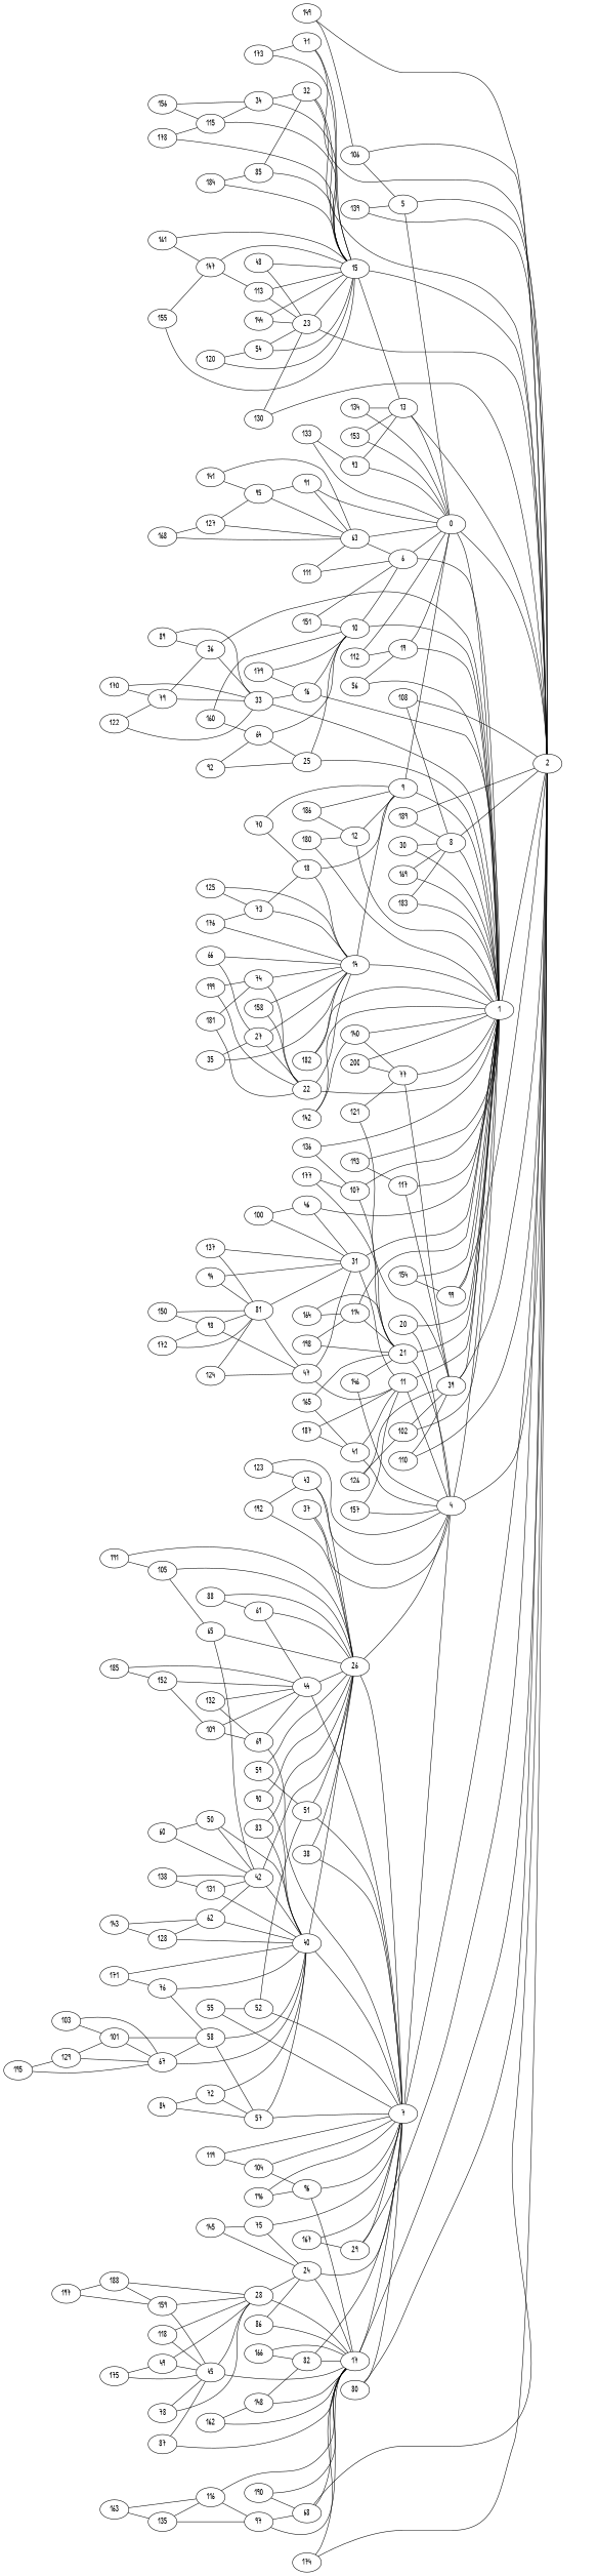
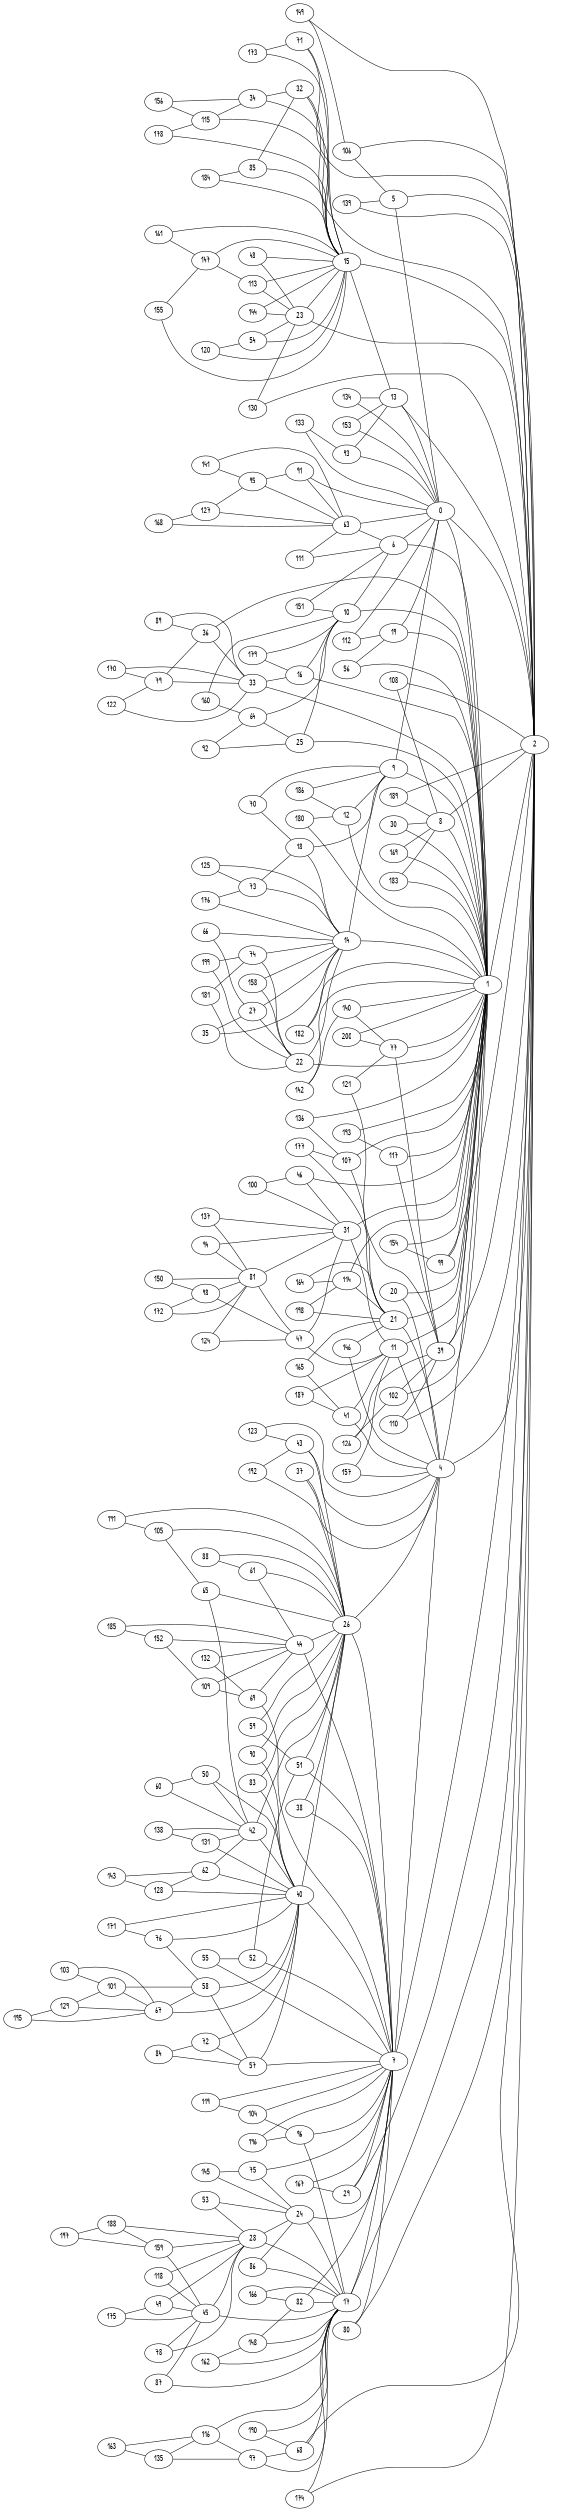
  strict graph {
    fontname="Patrick Hand"
    rankdir=LR
    node [fontname="Patrick Hand"]
    edge [fontname="Patrick Hand"]
    0
    1
    2
    4
    5
    6
    7
    8
    9
    10
    11
    12
    13
    14
    15
    16
    17
    18
    19
    20
    21
    22
    23
    24
    25
    26
    27
    28
    29
    30
    31
    32
    33
    34
    35
    36
    37
    38
    39
    40
    41
    42
    43
    44
    45
    46
    47
    48
    49
    50
    51
    52
+   53
    54
    55
    56
    57
    58
    59
    60
    61
    62
    63
    64
    65
    66
    67
    68
    69
    70
    71
    72
    73
    74
    75
    76
    77
    78
    79
    80
    81
    82
    83
    84
    85
    86
    87
    88
    89
    90
    91
    92
    93
    94
    95
    96
    97
    98
    99
    100
    101
    102
    103
    104
    105
    106
    107
    108
    109
    110
    111
    112
    113
    114
    115
    116
    117
    118
    119
    120
    121
    122
    123
    124
    125
    126
    127
    128
    129
    130
    131
    132
    133
    134
    135
    136
    137
    138
    139
    140
    141
    142
    143
    144
    145
    146
    147
    148
    149
    150
    151
    152
    153
    154
    155
    156
    157
    158
    159
    160
    161
    162
    163
    164
    165
    166
    167
    168
    169
    170
    171
    172
    173
    174
    175
    176
    177
    178
    179
    180
    181
    182
    183
    184
    185
    186
    187
    188
    189
    190
    191
    192
    193
    195
    196
    197
    198
    199
    200
    0 -- 1
    0 -- 2
    1 -- 2
    4 -- 1
    4 -- 2
    5 -- 0
    5 -- 2
    6 -- 0
    6 -- 1
    7 -- 2
    7 -- 4
    8 -- 1
    8 -- 2
    9 -- 0
    9 -- 1
    10 -- 1
    10 -- 6
    11 -- 1
    11 -- 4
    12 -- 1
    12 -- 9
    13 -- 0
    13 -- 2
    14 -- 1
    14 -- 9
    15 -- 2
    15 -- 13
    16 -- 1
    16 -- 10
    17 -- 2
    17 -- 7
    18 -- 9
    18 -- 14
    19 -- 0
    19 -- 1
    20 -- 1
    20 -- 4
    21 -- 1
    21 -- 4
    22 -- 1
    22 -- 14
    23 -- 2
    23 -- 15
    24 -- 7
    24 -- 17
    25 -- 1
    25 -- 10
    26 -- 4
    26 -- 7
    27 -- 14
    27 -- 22
    28 -- 17
    28 -- 24
    29 -- 2
    29 -- 7
    30 -- 1
    30 -- 8
    31 -- 1
    31 -- 11
    32 -- 2
    32 -- 15
    33 -- 1
    33 -- 16
    34 -- 15
    34 -- 32
    35 -- 14
    35 -- 27
    36 -- 1
    36 -- 33
    37 -- 4
    37 -- 26
    38 -- 7
    38 -- 26
    39 -- 1
    39 -- 2
    40 -- 7
    40 -- 26
    41 -- 4
    41 -- 11
    42 -- 26
    42 -- 40
    43 -- 4
    43 -- 26
    44 -- 7
    44 -- 26
    45 -- 17
    45 -- 28
    46 -- 1
    46 -- 31
    47 -- 11
    47 -- 31
    48 -- 15
    48 -- 23
    49 -- 28
    49 -- 45
    50 -- 40
    50 -- 42
    51 -- 7
    51 -- 26
    52 -- 7
    52 -- 51
+   53 -- 24
+   53 -- 28
    54 -- 15
    54 -- 23
    55 -- 7
    55 -- 52
    56 -- 1
    56 -- 19
    57 -- 7
    57 -- 40
    58 -- 40
    58 -- 57
    59 -- 26
    59 -- 51
    60 -- 42
    60 -- 50
    61 -- 26
    61 -- 44
    62 -- 40
    62 -- 42
    63 -- 0
    63 -- 6
    64 -- 10
    64 -- 25
    65 -- 26
    65 -- 42
    66 -- 14
    66 -- 27
    67 -- 40
    67 -- 58
    68 -- 2
    68 -- 17
    69 -- 7
    69 -- 44
    70 -- 9
    70 -- 18
    71 -- 2
    71 -- 15
    72 -- 40
    72 -- 57
    73 -- 14
    73 -- 18
    74 -- 14
    74 -- 22
    75 -- 7
    75 -- 24
    76 -- 40
    76 -- 58
    77 -- 1
    77 -- 39
    78 -- 28
    78 -- 45
    79 -- 33
    79 -- 36
    80 -- 2
    80 -- 7
    81 -- 31
    81 -- 47
    82 -- 7
    82 -- 17
    83 -- 26
    83 -- 40
    84 -- 57
    84 -- 72
    85 -- 15
    85 -- 32
    86 -- 17
    86 -- 24
    87 -- 17
    87 -- 45
    88 -- 26
    88 -- 61
    89 -- 33
    89 -- 36
    90 -- 26
    90 -- 40
    91 -- 0
    91 -- 63
    92 -- 25
    92 -- 64
    93 -- 0
    93 -- 13
    94 -- 31
    94 -- 81
    95 -- 63
    95 -- 91
    96 -- 7
    96 -- 17
    97 -- 17
    97 -- 68
    98 -- 47
    98 -- 81
    99 -- 1
    99 -- 2
    100 -- 31
    100 -- 46
    101 -- 58
    101 -- 67
    102 -- 1
    102 -- 39
    103 -- 67
    103 -- 101
    104 -- 7
    104 -- 96
    105 -- 26
    105 -- 65
    106 -- 2
    106 -- 5
    107 -- 1
    107 -- 21
    108 -- 2
    108 -- 8
    109 -- 44
    109 -- 69
    110 -- 2
    110 -- 39
    111 -- 6
    111 -- 63
    112 -- 0
    112 -- 19
    113 -- 15
    113 -- 23
    114 -- 1
    114 -- 21
    115 -- 15
    115 -- 34
    116 -- 17
    116 -- 97
    117 -- 1
    117 -- 39
    118 -- 28
    118 -- 45
    119 -- 7
    119 -- 104
    120 -- 15
    120 -- 54
    121 -- 39
    121 -- 77
    122 -- 33
    122 -- 79
    123 -- 4
    123 -- 43
    124 -- 47
    124 -- 81
    125 -- 14
    125 -- 73
    126 -- 39
    126 -- 102
    127 -- 63
    127 -- 95
    128 -- 40
    128 -- 62
    129 -- 67
    129 -- 101
    130 -- 2
    130 -- 23
    131 -- 40
    131 -- 42
    132 -- 44
    132 -- 69
    133 -- 0
    133 -- 93
    134 -- 0
    134 -- 13
    135 -- 97
    135 -- 116
    136 -- 1
    136 -- 107
    137 -- 31
    137 -- 81
    138 -- 42
    138 -- 131
    139 -- 2
    139 -- 5
    140 -- 1
    140 -- 77
    141 -- 63
    141 -- 95
    142 -- 1
    142 -- 140
    143 -- 62
    143 -- 128
    144 -- 15
    144 -- 23
    145 -- 24
    145 -- 75
    146 -- 4
    146 -- 21
    147 -- 15
    147 -- 113
    148 -- 17
    148 -- 82
    149 -- 2
    149 -- 106
    150 -- 81
    150 -- 98
    151 -- 6
    151 -- 10
    152 -- 44
    152 -- 109
    153 -- 0
    153 -- 13
    154 -- 1
    154 -- 99
    155 -- 15
    155 -- 147
    156 -- 34
    156 -- 115
    157 -- 4
    157 -- 11
    158 -- 14
    158 -- 22
    159 -- 28
    159 -- 45
    160 -- 10
    160 -- 64
    161 -- 15
    161 -- 147
    162 -- 17
    162 -- 148
    163 -- 116
    163 -- 135
    164 -- 21
    164 -- 114
    165 -- 21
    165 -- 41
    166 -- 17
    166 -- 82
    167 -- 7
    167 -- 29
    168 -- 63
    168 -- 127
    169 -- 1
    169 -- 8
    170 -- 33
    170 -- 79
    171 -- 40
    171 -- 76
    172 -- 81
    172 -- 98
    173 -- 15
    173 -- 71
    174 -- 2
    174 -- 17
    175 -- 45
    175 -- 49
    176 -- 14
    176 -- 73
    177 -- 21
    177 -- 107
    178 -- 15
    178 -- 115
    179 -- 10
    179 -- 16
    180 -- 1
    180 -- 12
    181 -- 22
    181 -- 74
    182 -- 1
    182 -- 14
    183 -- 1
    183 -- 8
    184 -- 15
    184 -- 85
    185 -- 44
    185 -- 152
    186 -- 9
    186 -- 12
    187 -- 11
    187 -- 41
    188 -- 28
    188 -- 159
    189 -- 2
    189 -- 8
    190 -- 17
    190 -- 68
    191 -- 26
    191 -- 105
    192 -- 26
    192 -- 43
    193 -- 1
    193 -- 117
    195 -- 67
    195 -- 129
    196 -- 7
    196 -- 96
    197 -- 159
    197 -- 188
    198 -- 21
    198 -- 114
    199 -- 22
    199 -- 74
    200 -- 1
    200 -- 77
  }
